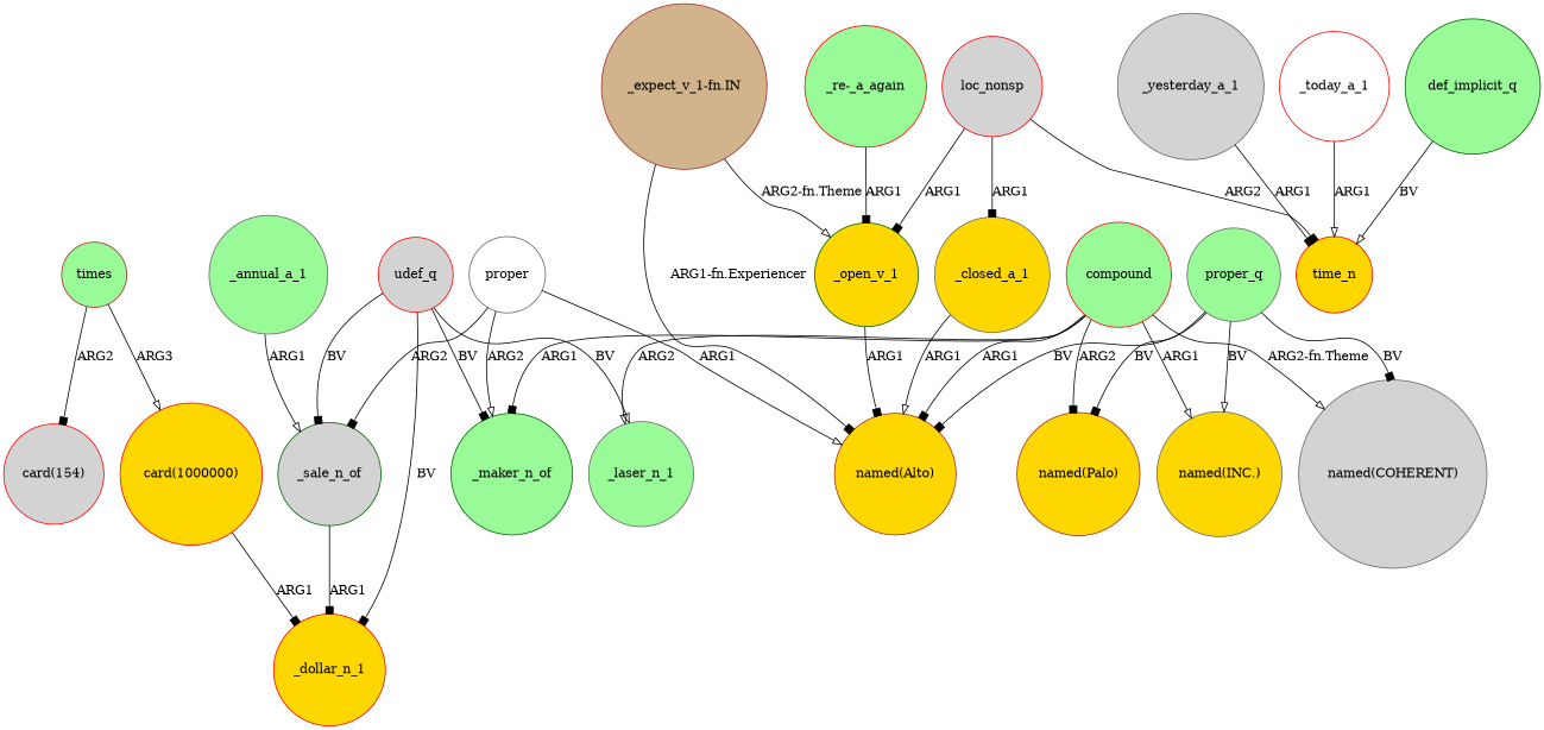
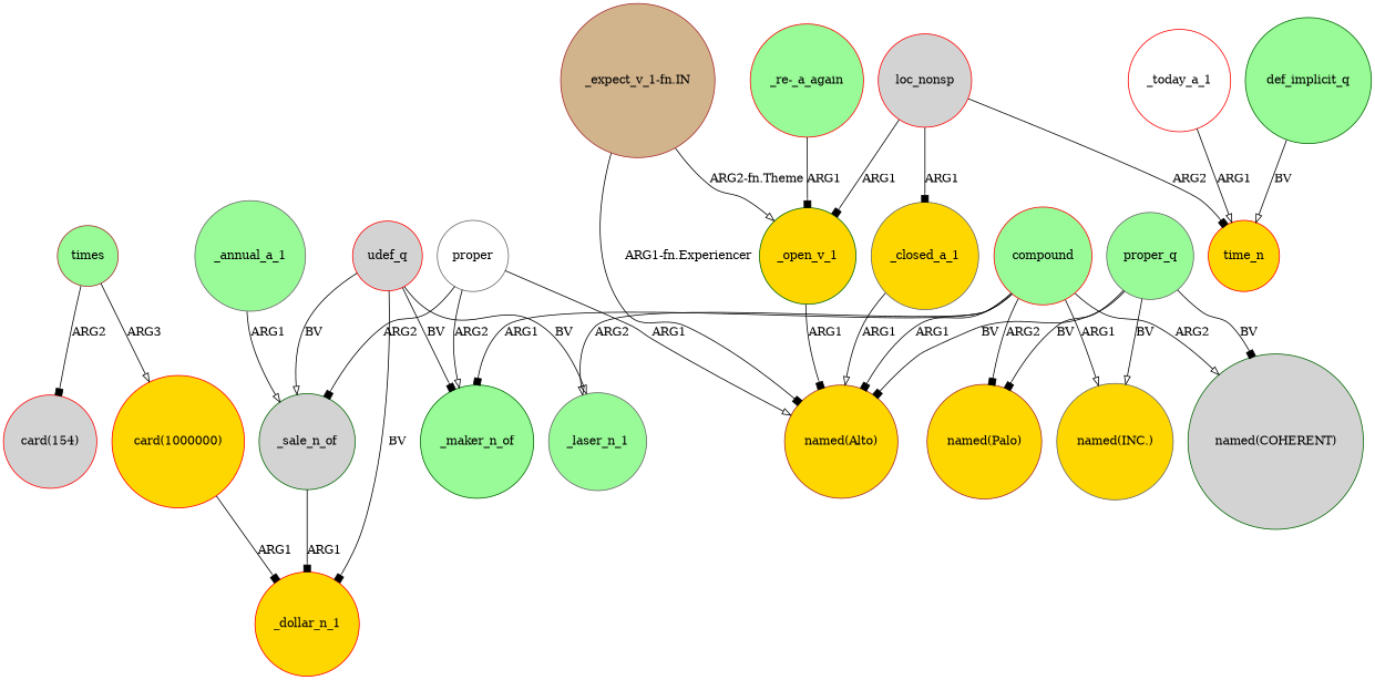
  digraph {
    node [color=red fillcolor=gold shape=circle style=filled]
    edge [arrowhead=box]
    "card(1000000)"
    _dollar_n_1
-   _yesterday_a_1 [color=gray40 fillcolor=lightgrey]
    time_n
    proper_q [color=gray40 fillcolor=palegreen]
    "named(Alto)" [color=brown]
-   "named(COHERENT)" [color=gray40 fillcolor=lightgrey]
+   "named(COHERENT)" [color=darkgreen fillcolor=lightgrey]
    "named(INC.)" [color=gray40]
    "named(Palo)" [color=brown]
    times [color=brown fillcolor=palegreen]
    n11 [fillcolor=lightgrey label="card(154)"]
    _today_a_1 [fillcolor=white]
    compound [fillcolor=palegreen]
    _maker_n_of [color=darkgreen fillcolor=palegreen]
    _laser_n_1 [color=gray40 fillcolor=palegreen]
    "_expect_v_1-fn.IN" [color=brown fillcolor=tan]
    _open_v_1 [color=darkgreen]
    "_re-_a_again" [fillcolor=palegreen]
    loc_nonsp [fillcolor=lightgrey]
    _closed_a_1 [color=gray40]
    n21 [color=gray40 fillcolor=white label=proper]
    _sale_n_of [color=darkgreen fillcolor=lightgrey]
    _annual_a_1 [color=gray40 fillcolor=palegreen]
    udef_q [fillcolor=lightgrey]
    def_implicit_q [color=darkgreen fillcolor=palegreen]
    "card(1000000)" -> _dollar_n_1 [label=ARG1]
-   _yesterday_a_1 -> time_n [label=ARG1]
    proper_q -> "named(Alto)" [label=BV]
    proper_q -> "named(COHERENT)" [label=BV]
    proper_q -> "named(INC.)" [arrowhead=onormal label=BV]
    proper_q -> "named(Palo)" [label=BV]
    times -> "card(1000000)" [arrowhead=onormal label=ARG3]
    times -> n11 [label=ARG2]
    _today_a_1 -> time_n [arrowhead=onormal label=ARG1]
    compound -> "named(Alto)" [label=ARG1]
-   compound -> "named(COHERENT)" [arrowhead=onormal label="ARG2-fn.Theme"]
+   compound -> "named(COHERENT)" [arrowhead=onormal label=ARG2]
    compound -> "named(INC.)" [arrowhead=onormal label=ARG1]
    compound -> "named(Palo)" [label=ARG2]
    compound -> _maker_n_of [label=ARG1]
    compound -> _laser_n_1 [arrowhead=onormal label=ARG2]
    "_expect_v_1-fn.IN" -> "named(Alto)" [label="ARG1-fn.Experiencer"]
    "_expect_v_1-fn.IN" -> _open_v_1 [arrowhead=onormal label="ARG2-fn.Theme"]
    _open_v_1 -> "named(Alto)" [label=ARG1]
    "_re-_a_again" -> _open_v_1 [label=ARG1]
    loc_nonsp -> time_n [label=ARG2]
    loc_nonsp -> _open_v_1 [label=ARG1]
    loc_nonsp -> _closed_a_1 [label=ARG1]
    _closed_a_1 -> "named(Alto)" [arrowhead=onormal label=ARG1]
    n21 -> "named(Alto)" [arrowhead=onormal label=ARG1]
    n21 -> _maker_n_of [arrowhead=onormal label=ARG2]
    n21 -> _sale_n_of [label=ARG2]
    _sale_n_of -> _dollar_n_1 [label=ARG1]
    _annual_a_1 -> _sale_n_of [arrowhead=onormal label=ARG1]
    udef_q -> _dollar_n_1 [label=BV]
    udef_q -> _maker_n_of [label=BV]
    udef_q -> _laser_n_1 [arrowhead=onormal label=BV]
-   udef_q -> _sale_n_of [label=BV]
+   udef_q -> _sale_n_of [arrowhead=onormal label=BV]
    def_implicit_q -> time_n [arrowhead=onormal label=BV]
  }
